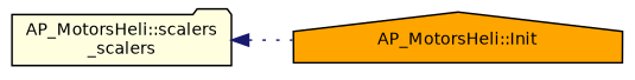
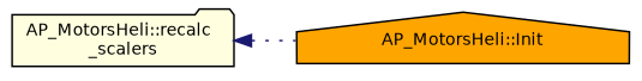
  digraph {
    rankdir=LR
    node [color=black fontname=Helvetica fontsize=10 style=filled]
-   n1 [fillcolor=lightyellow fontcolor=black height=0.2 label="AP_MotorsHeli::scalers\l_scalers" shape=folder width=0.4]
+   n1 [fillcolor=lightyellow fontcolor=black height=0.2 label="AP_MotorsHeli::recalc\l_scalers" shape=folder width=0.4]
    n2 [fillcolor=orange height=0.2 label="AP_MotorsHeli::Init" shape=house width=0.4]
    n1 -> n2 [color=midnightblue dir=back fontname=Helvetica fontsize=10 labelfontname=Helvetica labelfontsize=10 style=dotted]
  }
